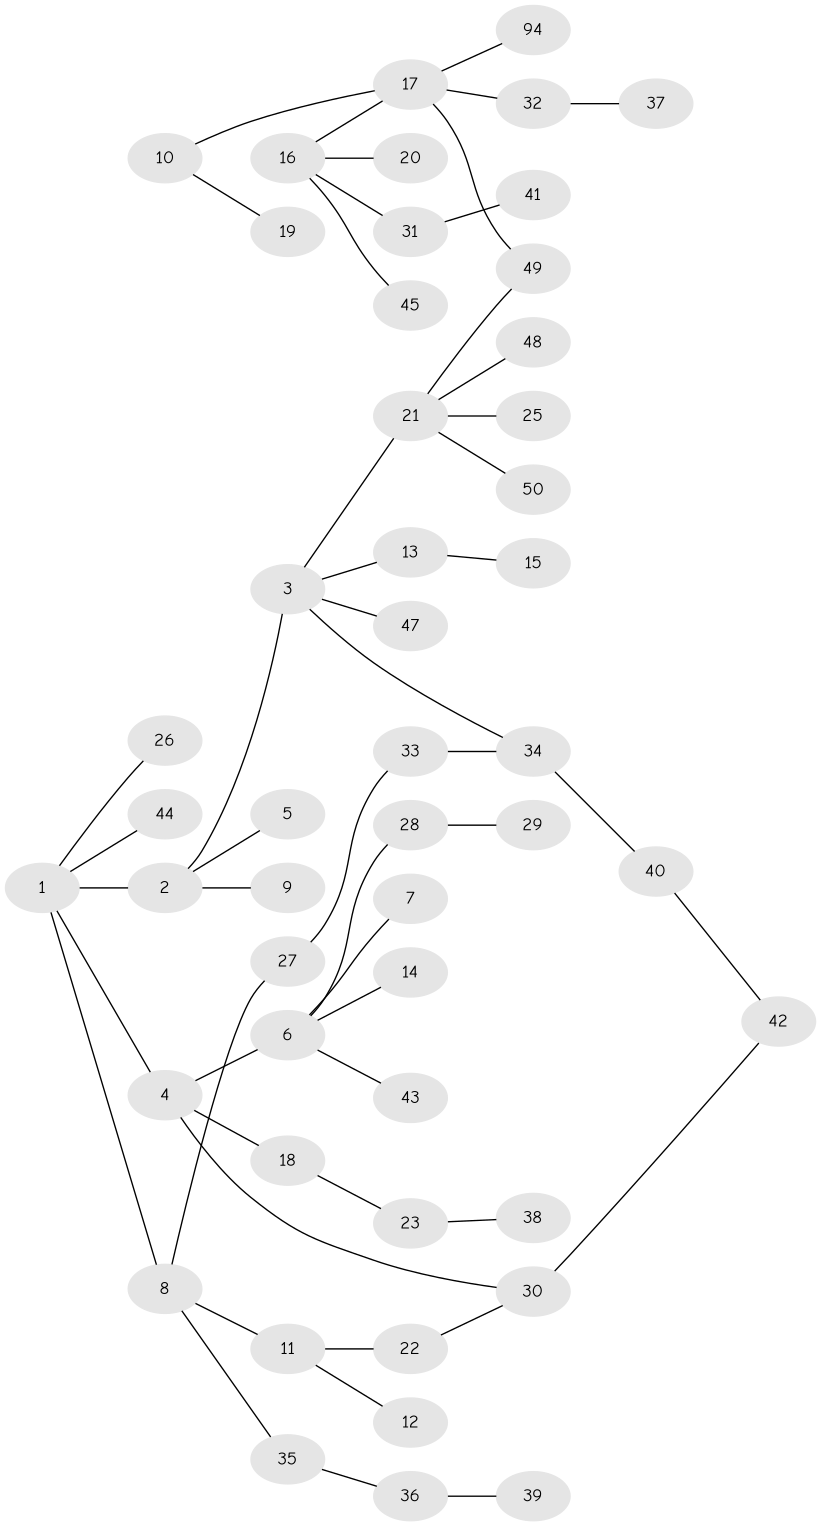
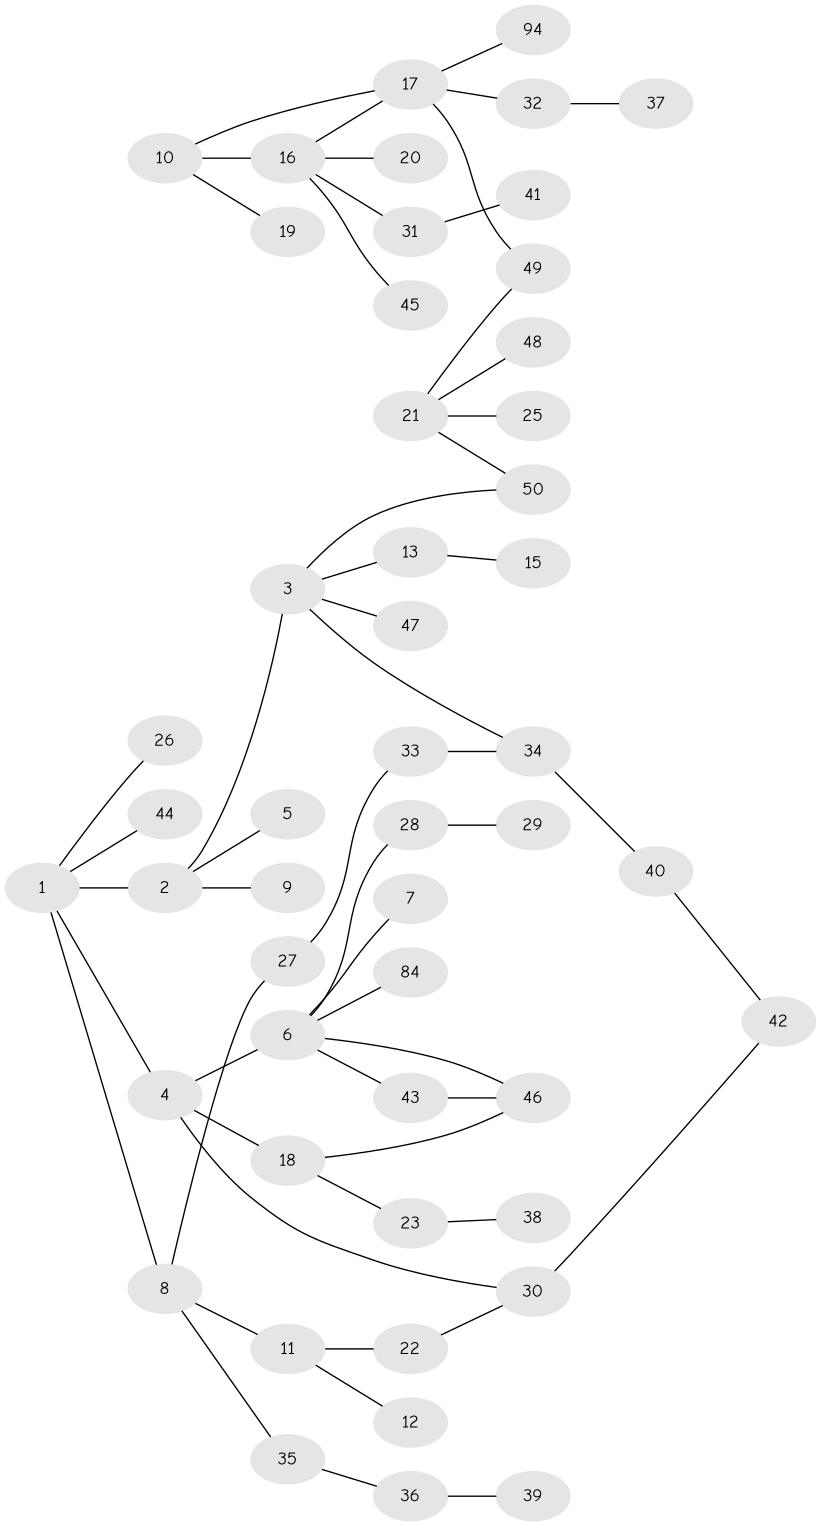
  graph {
    fontname="Comic Neue"
    rankdir=LR
    node [color=gray90 fontname="Comic Neue" style=filled]
    edge [fontname="Comic Neue"]
    1
    2
    4
    8
    26
    44
    3
    5
    9
    6
    18
    30
    11
    27
    35
    13
    21
    34
    47
    15
    49
    25
    48
    50
    40
    7
-   14
+   14 [label=84]
    28
    43
+   46
    23
    42
    29
    10
    16
    17
    19
    12
    22
    33
    36
    20
    31
    45
    n45 [label=94]
    32
    41
    37
    38
    39
    1 -- 2
    1 -- 4
    1 -- 8
    1 -- 26
    1 -- 44
    2 -- 3
    2 -- 5
    2 -- 9
    4 -- 6
    4 -- 18
    4 -- 30
    8 -- 11
    8 -- 27
    8 -- 35
    3 -- 13
-   3 -- 21
+   3 -- 50
    3 -- 34
    3 -- 47
    6 -- 7
    6 -- 14
    6 -- 28
    6 -- 43
+   6 -- 46
+   18 -- 46
    18 -- 23
    30 -- 42
    11 -- 12
    11 -- 22
    27 -- 33
    35 -- 36
    13 -- 15
    21 -- 49
    21 -- 25
    21 -- 48
    21 -- 50
    34 -- 40
    40 -- 42
    28 -- 29
+   43 -- 46
    23 -- 38
+   10 -- 16
    10 -- 17
    10 -- 19
    16 -- 17
    16 -- 20
    16 -- 31
    16 -- 45
    17 -- 49
    17 -- n45
    17 -- 32
    22 -- 30
    33 -- 34
    36 -- 39
    31 -- 41
    32 -- 37
  }
